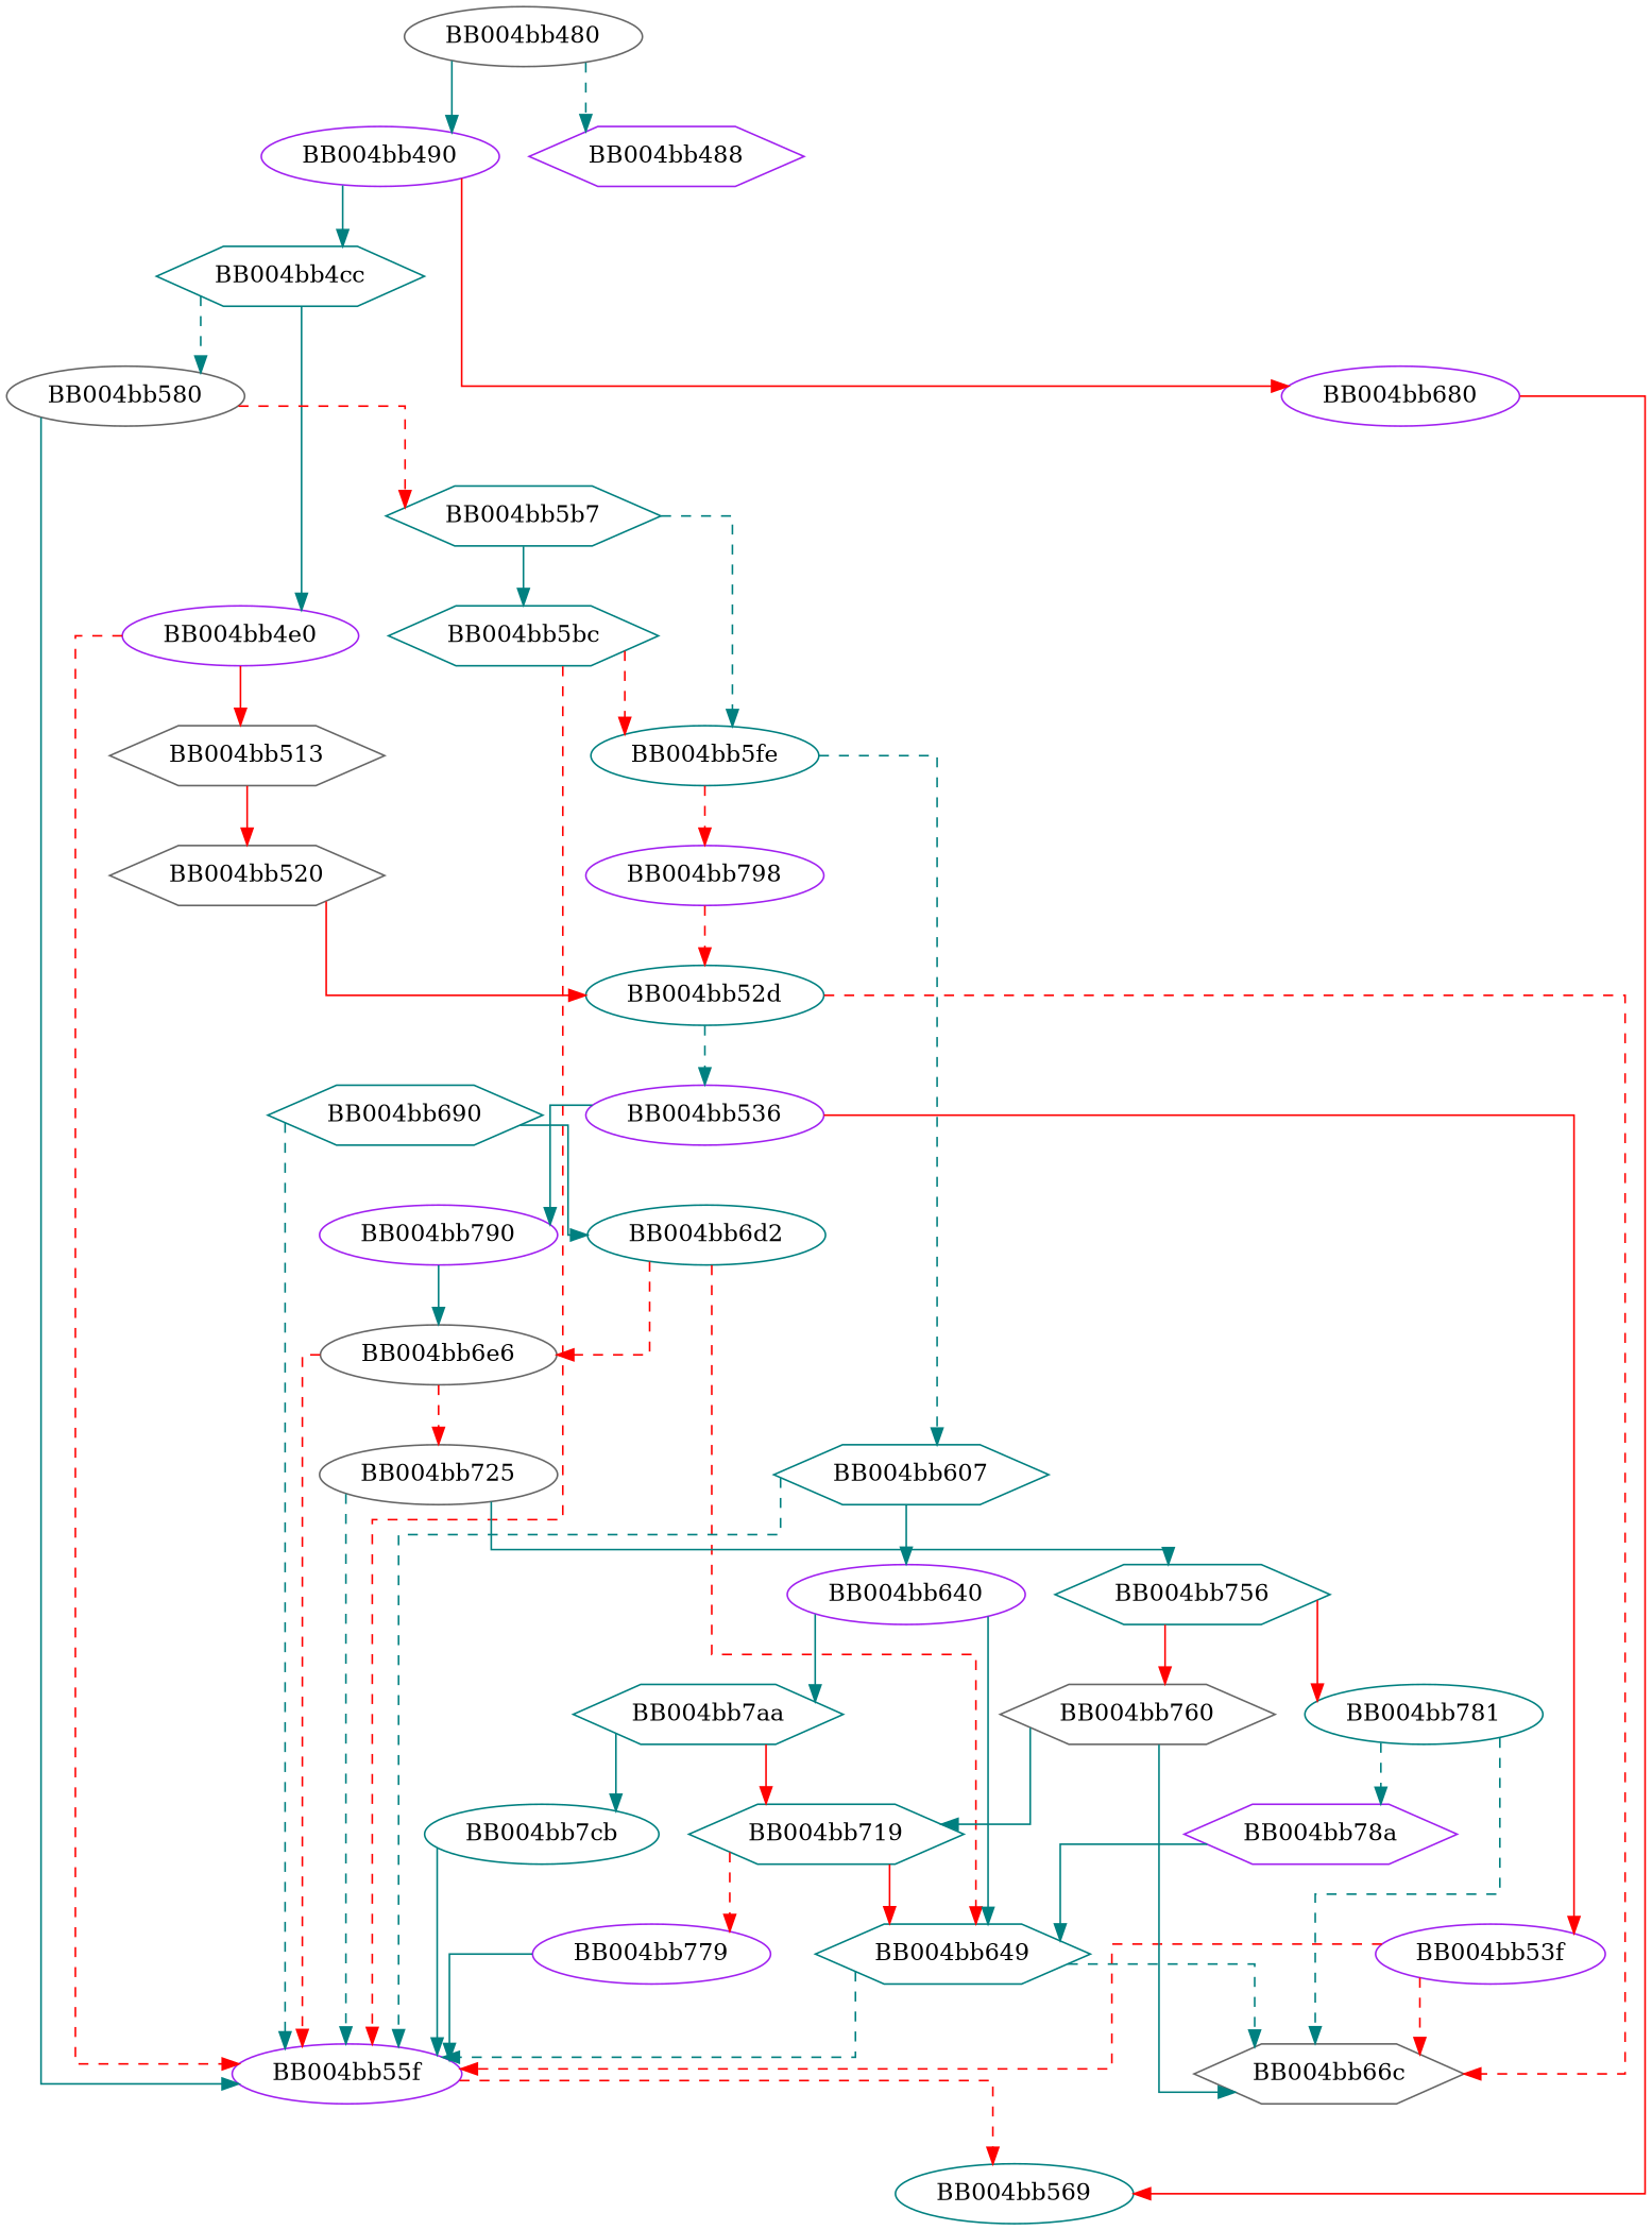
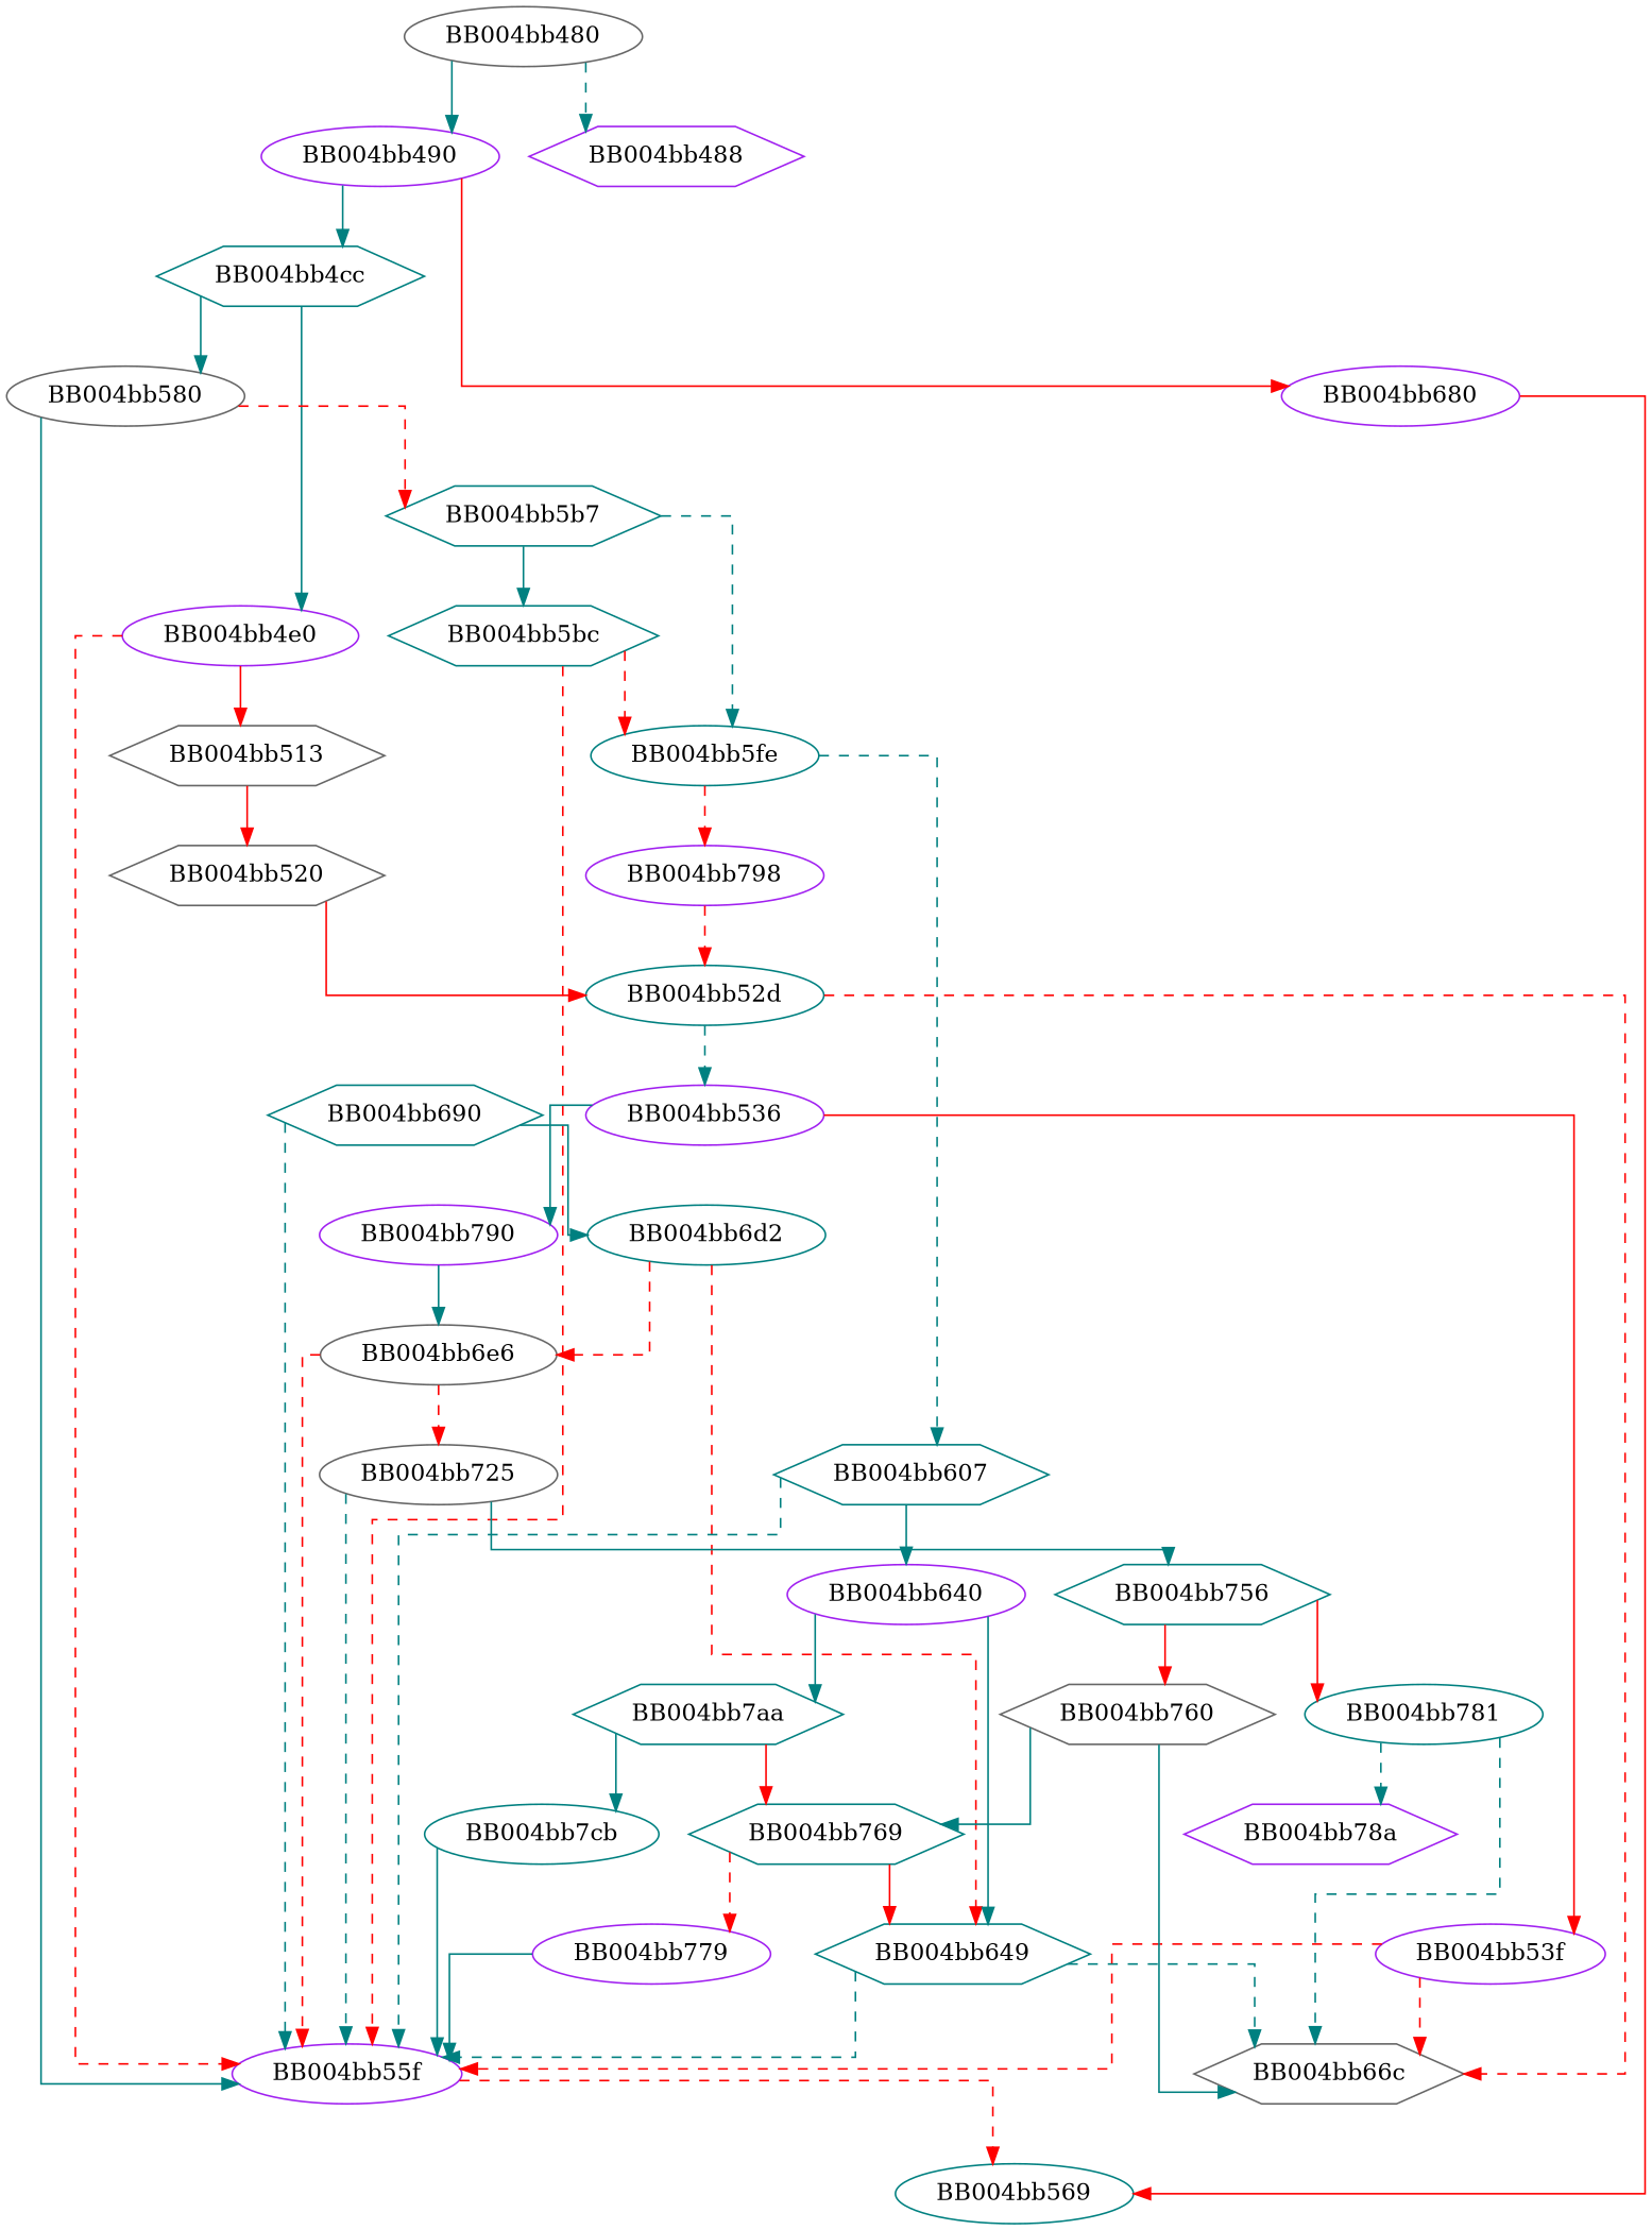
  digraph {
    splines=ortho
    node [color=teal shape=ellipse]
    edge [color=teal style=solid]
    BB004bb480 [color=gray40]
    BB004bb490 [color=purple]
    BB004bb488 [color=purple shape=hexagon]
    BB004bb680 [color=purple]
    BB004bb4cc [shape=hexagon]
    BB004bb569
    BB004bb580 [color=gray40]
    BB004bb4e0 [color=purple]
    BB004bb55f [color=purple]
    BB004bb5b7 [shape=hexagon]
    BB004bb513 [color=gray40 shape=hexagon]
    BB004bb5fe
    BB004bb5bc [shape=hexagon]
    BB004bb520 [color=gray40 shape=hexagon]
    BB004bb690 [shape=hexagon]
    BB004bb6d2
    BB004bb52d
    BB004bb6e6 [color=gray40]
    BB004bb649 [shape=hexagon]
    BB004bb66c [color=gray40 shape=hexagon]
    BB004bb536 [color=purple]
    BB004bb790 [color=purple]
    BB004bb53f [color=purple]
    BB004bb725 [color=gray40]
    BB004bb798 [color=purple]
    BB004bb607 [shape=hexagon]
    BB004bb640 [color=purple]
    BB004bb7aa [shape=hexagon]
-   BB004bb769 [shape=hexagon label=BB004bb719]
+   BB004bb769 [shape=hexagon]
    BB004bb7cb
    BB004bb779 [color=purple]
    BB004bb756 [shape=hexagon]
    BB004bb781
    BB004bb760 [color=gray40 shape=hexagon]
    BB004bb78a [color=purple shape=hexagon]
    BB004bb480 -> BB004bb490
    BB004bb480 -> BB004bb488 [style=dashed]
    BB004bb490 -> BB004bb680 [color=red]
    BB004bb490 -> BB004bb4cc
    BB004bb680 -> BB004bb569 [color=red]
-   BB004bb4cc -> BB004bb580 [style=dashed]
+   BB004bb4cc -> BB004bb580
    BB004bb4cc -> BB004bb4e0
    BB004bb580 -> BB004bb55f
    BB004bb580 -> BB004bb5b7 [color=red style=dashed]
    BB004bb4e0 -> BB004bb55f [color=red style=dashed]
    BB004bb4e0 -> BB004bb513 [color=red]
    BB004bb55f -> BB004bb569 [color=red style=dashed]
    BB004bb5b7 -> BB004bb5fe [style=dashed]
    BB004bb5b7 -> BB004bb5bc
    BB004bb513 -> BB004bb520 [color=red]
    BB004bb5fe -> BB004bb798 [color=red style=dashed]
    BB004bb5fe -> BB004bb607 [style=dashed]
    BB004bb5bc -> BB004bb55f [color=red style=dashed]
    BB004bb5bc -> BB004bb5fe [color=red style=dashed]
    BB004bb520 -> BB004bb52d [color=red]
    BB004bb690 -> BB004bb55f [style=dashed]
    BB004bb690 -> BB004bb6d2
    BB004bb6d2 -> BB004bb6e6 [color=red style=dashed]
    BB004bb6d2 -> BB004bb649 [color=red style=dashed]
    BB004bb52d -> BB004bb66c [color=red style=dashed]
    BB004bb52d -> BB004bb536 [style=dashed]
    BB004bb6e6 -> BB004bb55f [color=red style=dashed]
    BB004bb6e6 -> BB004bb725 [color=red style=dashed]
    BB004bb649 -> BB004bb55f [style=dashed]
    BB004bb649 -> BB004bb66c [style=dashed]
    BB004bb536 -> BB004bb790
    BB004bb536 -> BB004bb53f [color=red]
    BB004bb790 -> BB004bb6e6
    BB004bb53f -> BB004bb55f [color=red style=dashed]
    BB004bb53f -> BB004bb66c [color=red style=dashed]
    BB004bb725 -> BB004bb55f [style=dashed]
    BB004bb725 -> BB004bb756
    BB004bb798 -> BB004bb52d [color=red style=dashed]
    BB004bb607 -> BB004bb55f [style=dashed]
    BB004bb607 -> BB004bb640
    BB004bb640 -> BB004bb649
    BB004bb640 -> BB004bb7aa
    BB004bb7aa -> BB004bb769 [color=red]
    BB004bb7aa -> BB004bb7cb
    BB004bb769 -> BB004bb649 [color=red]
    BB004bb769 -> BB004bb779 [color=red style=dashed]
    BB004bb7cb -> BB004bb55f
    BB004bb779 -> BB004bb55f
    BB004bb756 -> BB004bb781 [color=red]
    BB004bb756 -> BB004bb760 [color=red]
    BB004bb781 -> BB004bb66c [style=dashed]
    BB004bb781 -> BB004bb78a [style=dashed]
    BB004bb760 -> BB004bb66c
    BB004bb760 -> BB004bb769
-   BB004bb78a -> BB004bb649
  }
